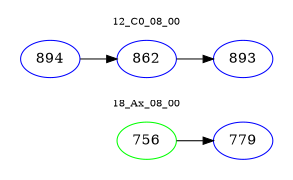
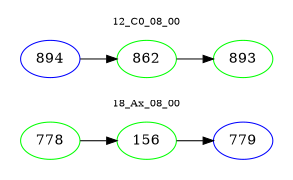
  digraph {
    rankdir=LR
    node [color=green]
    edge [color=black]
-   n2 [label=756]
+   n1 [label=778]
+   n2 [label=156]
    n3 [color=blue label=779]
    n4 [color=blue label=894]
-   n5 [color=blue label=862]
-   n6 [color=blue label=893]
+   n5 [label=862]
+   n6 [label=893]
    subgraph cluster_1 {
      color=white
      fontsize=10
      label="18_Ax_08_00"
+     n1
      n2
      n3
    }
    subgraph cluster_2 {
      color=white
      fontsize=10
      label="12_C0_08_00"
      n4
      n5
      n6
    }
+   n1 -> n2
    n2 -> n3
    n4 -> n5
    n5 -> n6
  }
